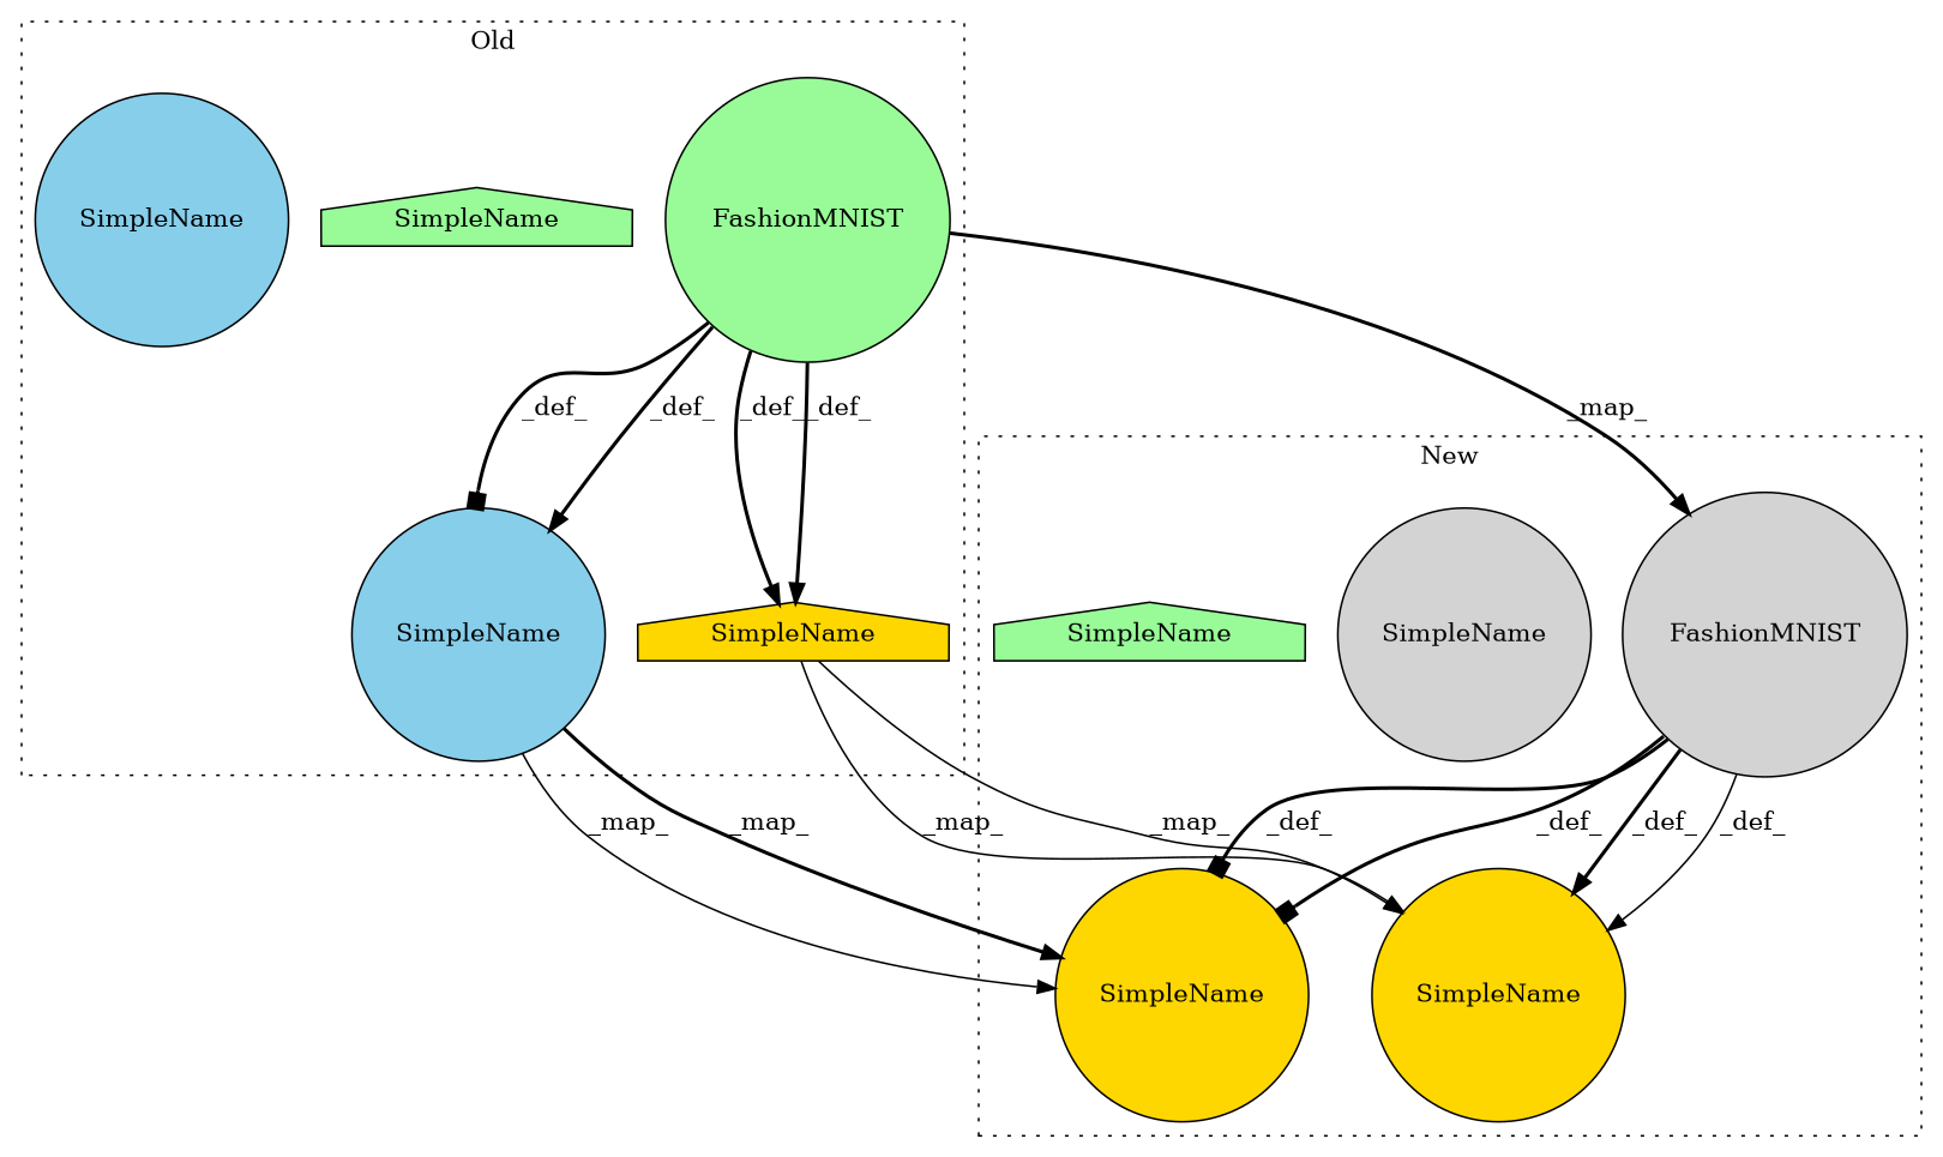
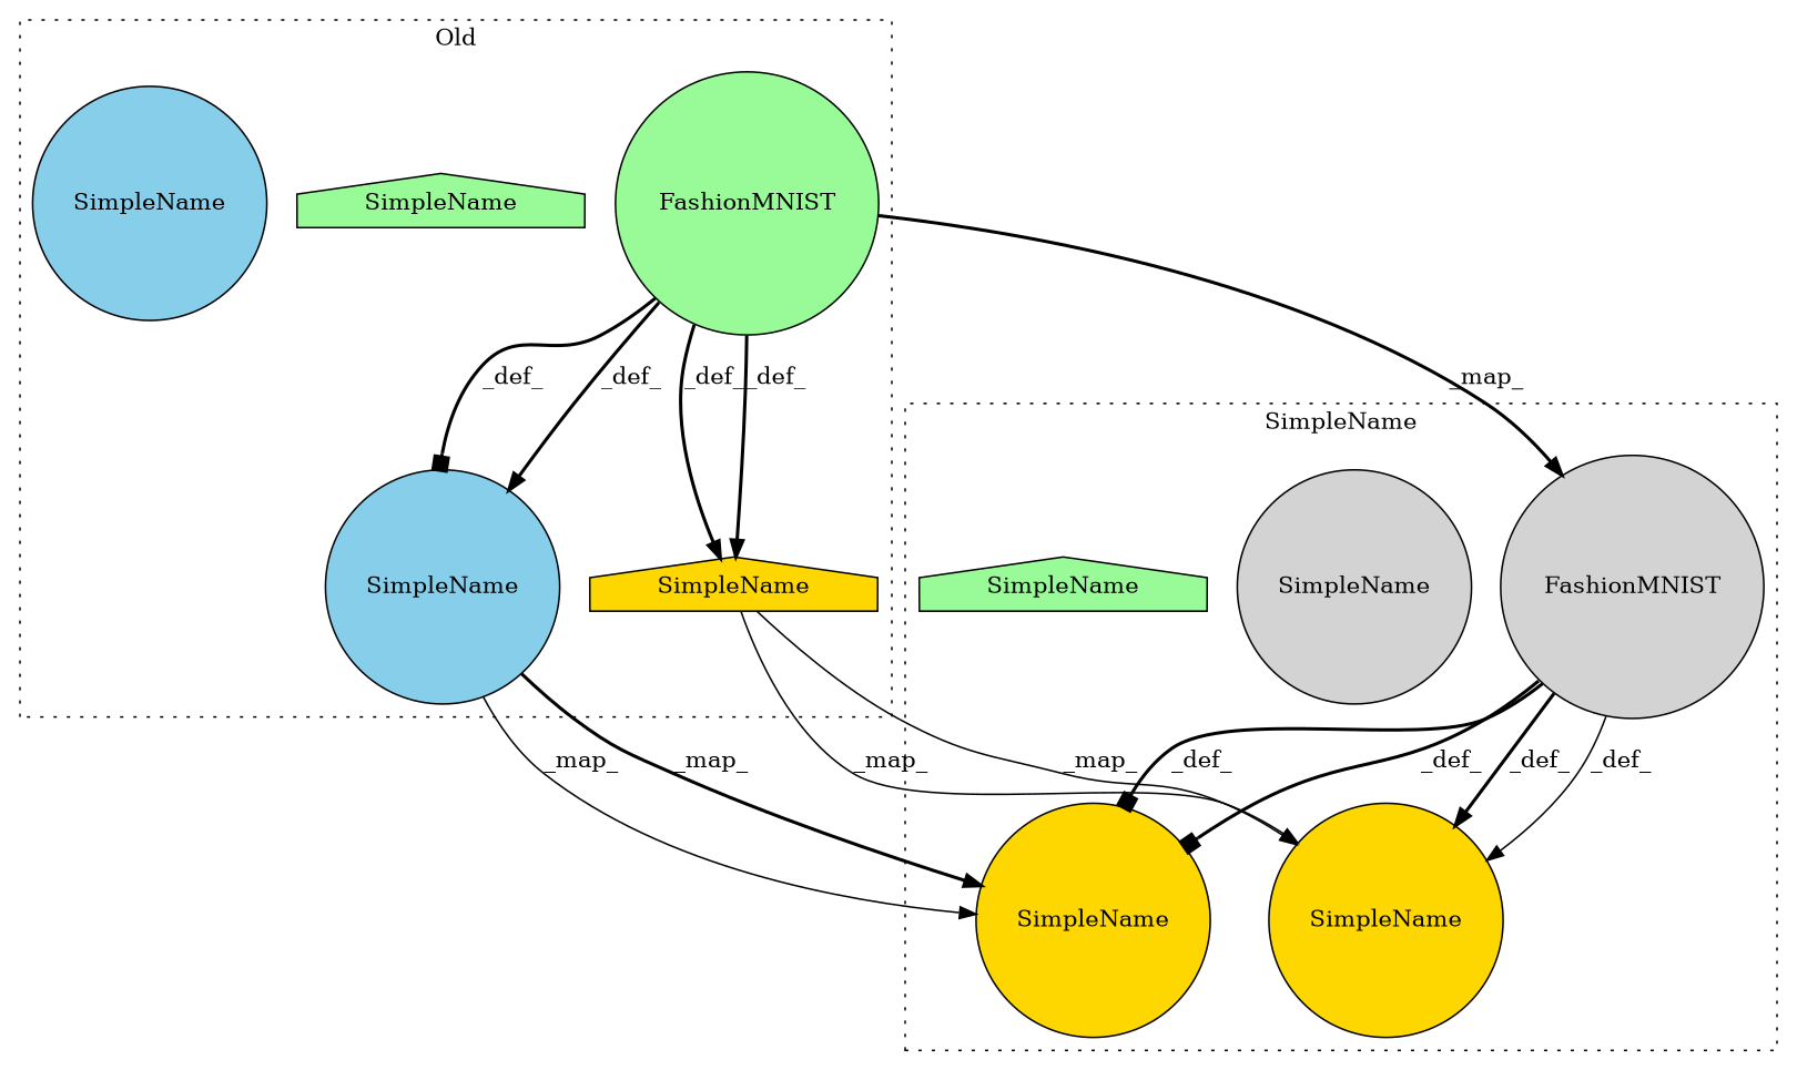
  digraph {
    node [a=42 l=9 s=921 shape=circle style=filled fillcolor=palegreen]
    edge [style=bold arrowhead=normal]
    n1 [a=32 l="13,1" label=FashionMNIST s="813,847"]
    n2 [label=SimpleName shape=house]
    n3 [label=SimpleName fillcolor=skyblue]
    n4 [l=10 label=SimpleName s=784 fillcolor=skyblue]
    n5 [l=10 label=SimpleName s=784 shape=house fillcolor=gold]
    n6 [a=32 l="13,1" label=FashionMNIST s="2047,2081" fillcolor=lightgrey]
    n7 [label=SimpleName s=2190 fillcolor=lightgrey]
    n8 [label=SimpleName s=2190 fillcolor=gold]
    n9 [l=10 label=SimpleName s=2018 shape=house]
    n10 [l=10 label=SimpleName s=2018 fillcolor=gold]
    subgraph cluster_1 {
      label=Old
      style=dotted
      n1
      n2
      n3
      n4
      n5
    }
    subgraph cluster_2 {
-     label=New
+     label=SimpleName
      style=dotted
      n6
      n7
      n8
      n9
      n10
    }
    n1 -> n3 [label=_def_ arrowhead=box]
    n1 -> n3 [label=_def_]
    n1 -> n5 [label=_def_]
    n1 -> n5 [label=_def_]
    n1 -> n6 [label=_map_]
    n3 -> n8 [label=_map_ style=solid]
    n3 -> n8 [label=_map_]
    n5 -> n10 [label=_map_ style=solid]
    n5 -> n10 [label=_map_ style=solid]
    n6 -> n8 [label=_def_ arrowhead=box]
    n6 -> n8 [label=_def_ arrowhead=box]
    n6 -> n10 [label=_def_]
    n6 -> n10 [label=_def_ style=solid]
  }
